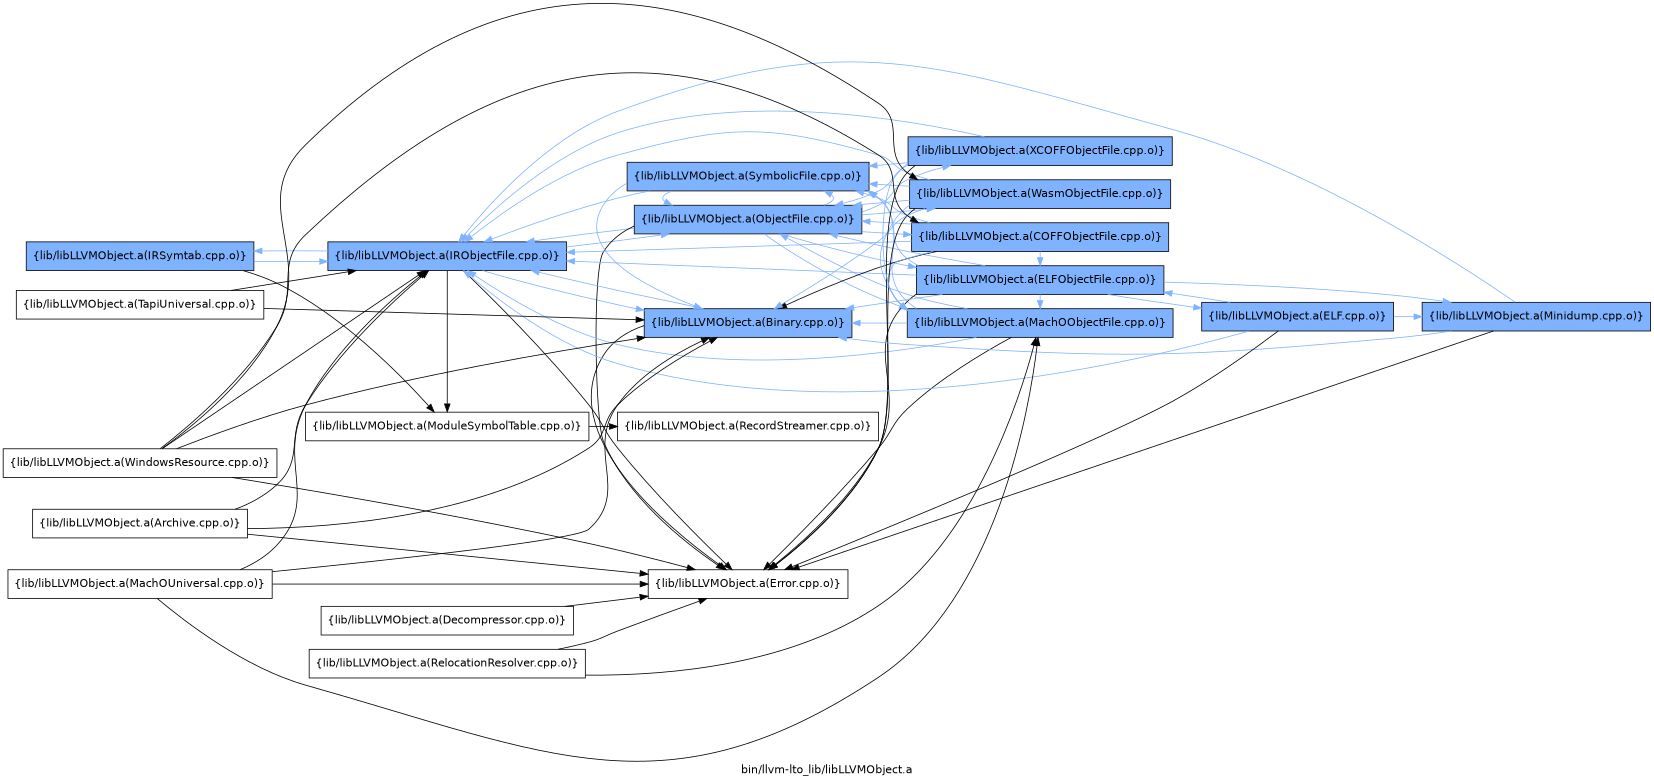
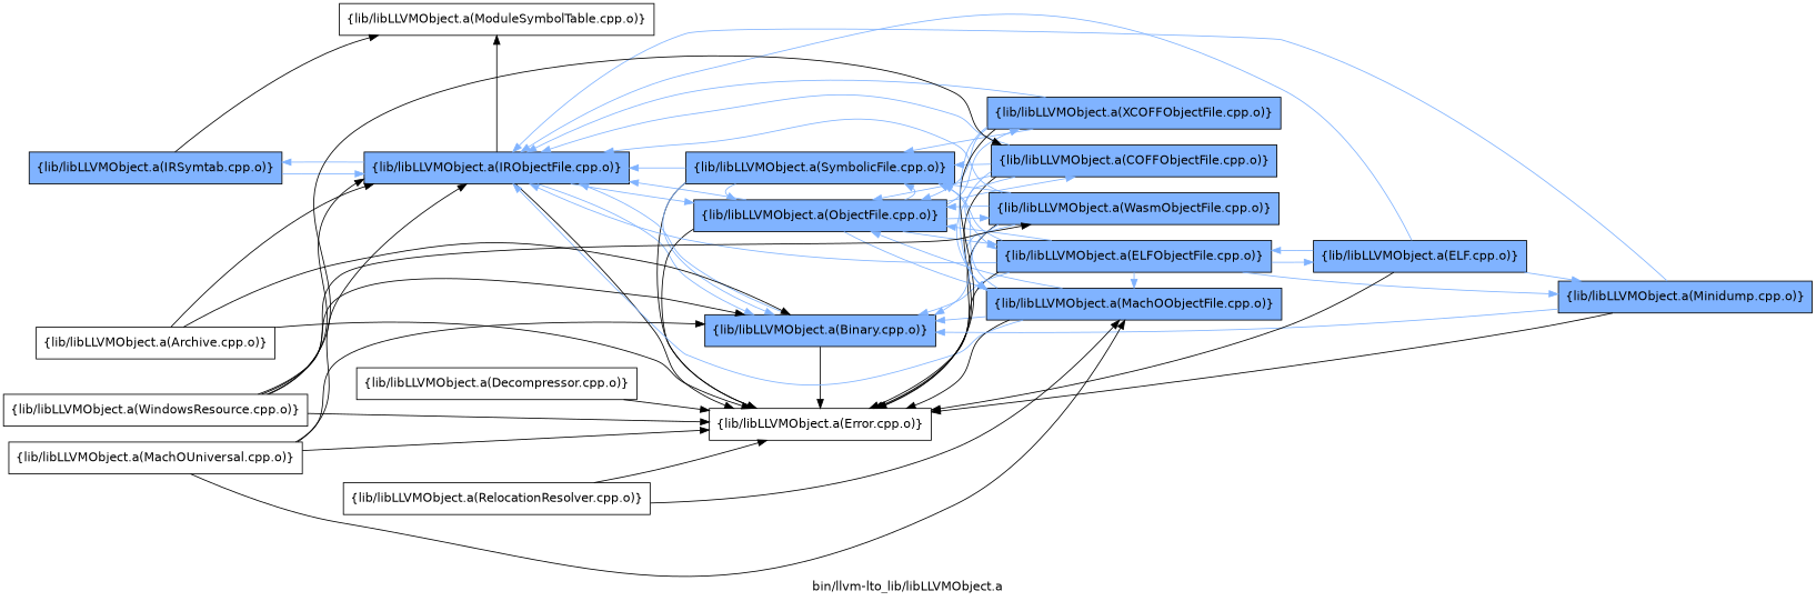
  digraph {
    fontname="DejaVu Sans"
    label="bin/llvm-lto_lib/libLLVMObject.a"
    rankdir=LR
    node [fillcolor="0.600000 0.5 1" fontname="DejaVu Sans" group=1 shape=box style=filled]
    edge [fontname="DejaVu Sans" color="0.600000 0.5 1"]
    n1 [label="{lib/libLLVMObject.a(IRSymtab.cpp.o)}"]
    n2 [group=0 label="{lib/libLLVMObject.a(ModuleSymbolTable.cpp.o)}" fillcolor="" style=""]
    n3 [label="{lib/libLLVMObject.a(IRObjectFile.cpp.o)}"]
-   n4 [group=0 label="{lib/libLLVMObject.a(RecordStreamer.cpp.o)}" fillcolor="" style=""]
    n5 [label="{lib/libLLVMObject.a(ObjectFile.cpp.o)}"]
    n6 [label="{lib/libLLVMObject.a(SymbolicFile.cpp.o)}"]
    n7 [group=0 label="{lib/libLLVMObject.a(Error.cpp.o)}" fillcolor="" style=""]
    n8 [label="{lib/libLLVMObject.a(Binary.cpp.o)}"]
    n9 [label="{lib/libLLVMObject.a(MachOObjectFile.cpp.o)}"]
    n10 [label="{lib/libLLVMObject.a(ELFObjectFile.cpp.o)}"]
    n11 [label="{lib/libLLVMObject.a(COFFObjectFile.cpp.o)}"]
    n12 [label="{lib/libLLVMObject.a(WasmObjectFile.cpp.o)}"]
    n13 [label="{lib/libLLVMObject.a(XCOFFObjectFile.cpp.o)}"]
    n14 [label="{lib/libLLVMObject.a(Minidump.cpp.o)}"]
    n15 [label="{lib/libLLVMObject.a(ELF.cpp.o)}"]
    n16 [group=0 label="{lib/libLLVMObject.a(Archive.cpp.o)}" fillcolor="" style=""]
    n17 [group=0 label="{lib/libLLVMObject.a(MachOUniversal.cpp.o)}" fillcolor="" style=""]
-   n18 [group=0 label="{lib/libLLVMObject.a(TapiUniversal.cpp.o)}" fillcolor="" style=""]
    n19 [group=0 label="{lib/libLLVMObject.a(WindowsResource.cpp.o)}" fillcolor="" style=""]
    n20 [group=0 label="{lib/libLLVMObject.a(RelocationResolver.cpp.o)}" fillcolor="" style=""]
    n21 [group=0 label="{lib/libLLVMObject.a(Decompressor.cpp.o)}" fillcolor="" style=""]
    subgraph sub_1 {
      rank=same
      n1
    }
    subgraph sub_2 {
      rank=same
      n2
      n3
    }
    subgraph sub_3 {
      rank=same
-     n4
      n5
      n6
      n7
      n8
    }
    subgraph sub_4 {
      rank=same
      n9
      n10
      n11
      n12
      n13
    }
    subgraph sub_5 {
      rank=same
      n1
    }
    subgraph sub_6 {
      rank=same
      n2
      n3
    }
    subgraph sub_7 {
      rank=same
-     n4
      n5
      n6
      n7
      n8
    }
    subgraph sub_8 {
      rank=same
      n9
      n10
      n11
      n12
      n13
    }
    n1 -> n2 [color=""]
    n1 -> n3
-   n2 -> n4 [color=""]
    n3 -> n1
    n3 -> n2 [color=""]
    n3 -> n5
    n3 -> n7 [color=""]
    n3 -> n8
    n5 -> n3
    n5 -> n6
    n5 -> n7 [color=""]
    n5 -> n9
    n5 -> n10
    n5 -> n11
    n5 -> n12
    n5 -> n13
    n6 -> n3
    n6 -> n5
+   n6 -> n7 [color=""]
    n6 -> n8
    n8 -> n3
    n8 -> n7 [color=""]
    n9 -> n3
    n9 -> n5
    n9 -> n6
    n9 -> n7 [color=""]
    n9 -> n8
    n10 -> n3
    n10 -> n5
    n10 -> n6
    n10 -> n7 [color=""]
    n10 -> n8
    n10 -> n9
    n10 -> n14
    n10 -> n15
    n11 -> n3
    n11 -> n5
    n11 -> n6
-   n11 -> n8 [color=""]
+   n11 -> n7 [color=""]
    n11 -> n9
    n11 -> n10
    n12 -> n3
    n12 -> n5
    n12 -> n6
    n12 -> n7 [color=""]
    n12 -> n8
    n12 -> n9
    n13 -> n3
    n13 -> n5
    n13 -> n6
    n13 -> n7 [color=""]
    n13 -> n9
    n14 -> n3
    n14 -> n7 [color=""]
    n14 -> n8
    n15 -> n3
    n15 -> n7 [color=""]
    n15 -> n10
    n15 -> n14
    n16 -> n3 [color=""]
    n16 -> n7 [color=""]
    n16 -> n8 [color=""]
    n17 -> n3 [color=""]
    n17 -> n7 [color=""]
    n17 -> n8 [color=""]
    n17 -> n9 [color=""]
-   n18 -> n3 [color=""]
-   n18 -> n8 [color=""]
    n19 -> n3 [color=""]
    n19 -> n7 [color=""]
    n19 -> n8 [color=""]
    n19 -> n11 [color=""]
    n19 -> n12 [color=""]
    n20 -> n7 [color=""]
    n20 -> n9 [color=""]
    n21 -> n7 [color=""]
  }
